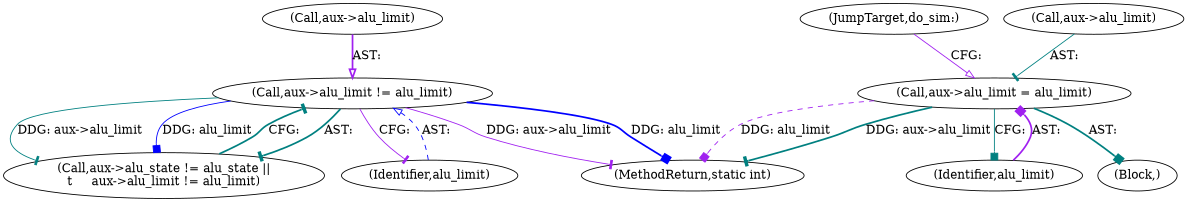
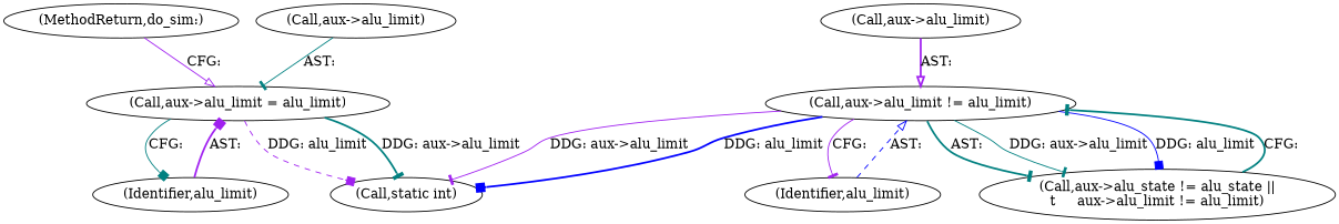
  digraph {
    edge [arrowhead=tee color=teal style=bold]
    n1 [label="(Call,aux->alu_limit = alu_limit)"]
-   n2 [label="(Block,)"]
    n3 [label="(Identifier,alu_limit)"]
-   n4 [label="(MethodReturn,static int)"]
+   n4 [label="(Call,static int)"]
    n5 [label="(Call,aux->alu_limit != alu_limit)"]
    n6 [label="(Identifier,alu_limit)"]
    n7 [label="(Call,aux->alu_state != alu_state ||\n\t     aux->alu_limit != alu_limit)"]
-   n8 [label="(JumpTarget,do_sim:)"]
+   n8 [label="(MethodReturn,do_sim:)"]
    n9 [label="(Call,aux->alu_limit)"]
    n10 [label="(Call,aux->alu_limit)"]
-   n1 -> n2 [arrowhead=box label="AST: "]
    n1 -> n3 [arrowhead=box label="CFG: " style=solid]
    n1 -> n4 [arrowhead=box color=purple label="DDG: alu_limit" style=dashed]
    n1 -> n4 [label="DDG: aux->alu_limit"]
    n3 -> n1 [arrowhead=box color=purple label="AST: "]
    n5 -> n4 [color=purple label="DDG: aux->alu_limit" style=solid]
    n5 -> n4 [arrowhead=box color=blue label="DDG: alu_limit"]
    n5 -> n6 [color=purple label="CFG: " style=solid]
    n5 -> n7 [label="AST: "]
    n5 -> n7 [label="DDG: aux->alu_limit" style=solid]
    n5 -> n7 [arrowhead=box color=blue label="DDG: alu_limit" style=solid]
    n6 -> n5 [arrowhead=onormal color=blue label="AST: " style=dashed]
    n7 -> n5 [label="CFG: "]
    n8 -> n1 [arrowhead=onormal color=purple label="CFG: " style=solid]
    n9 -> n1 [label="AST: " style=solid]
    n10 -> n5 [arrowhead=onormal color=purple label="AST: "]
  }
